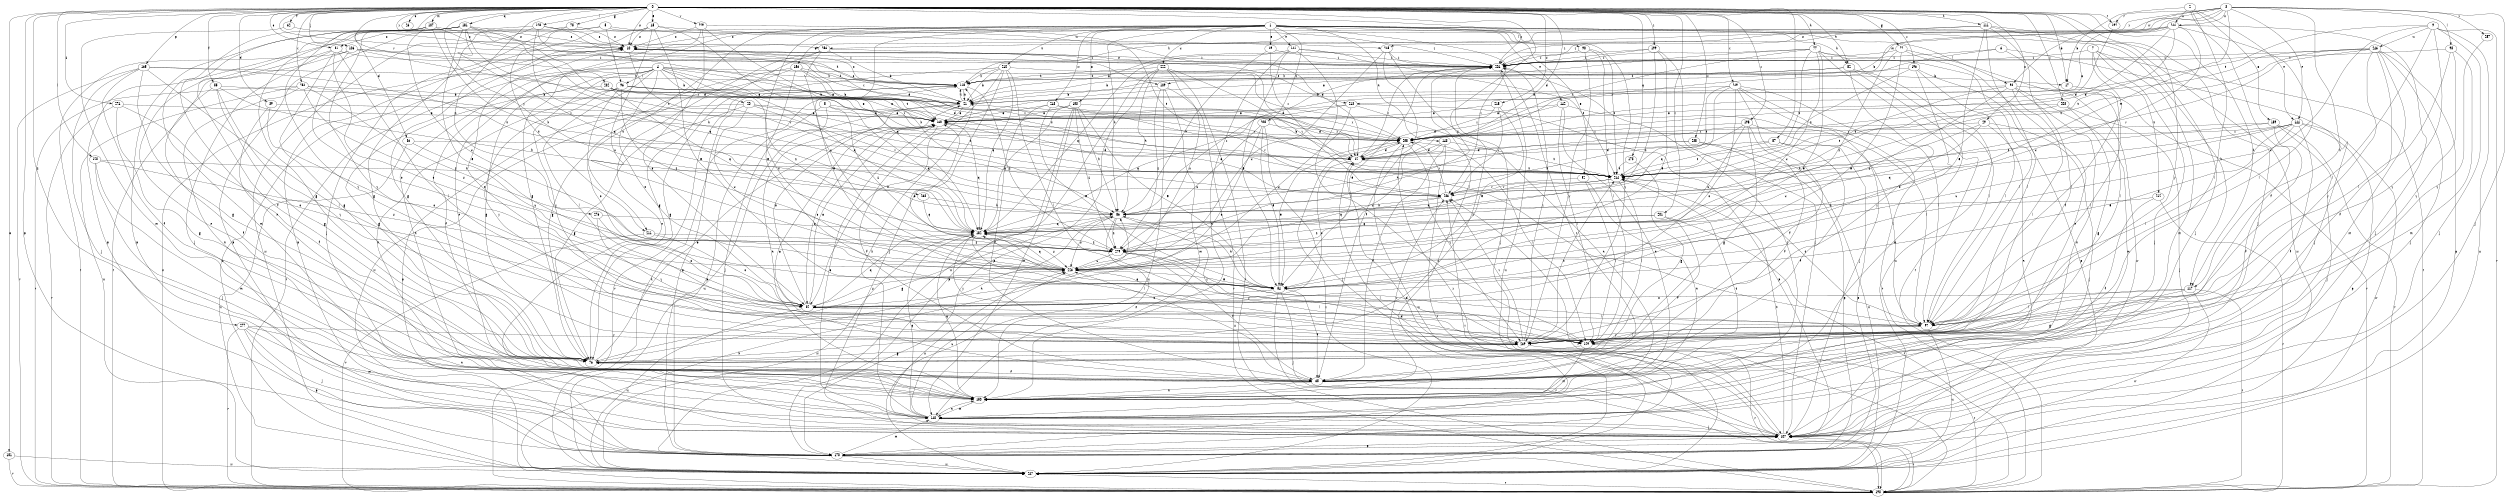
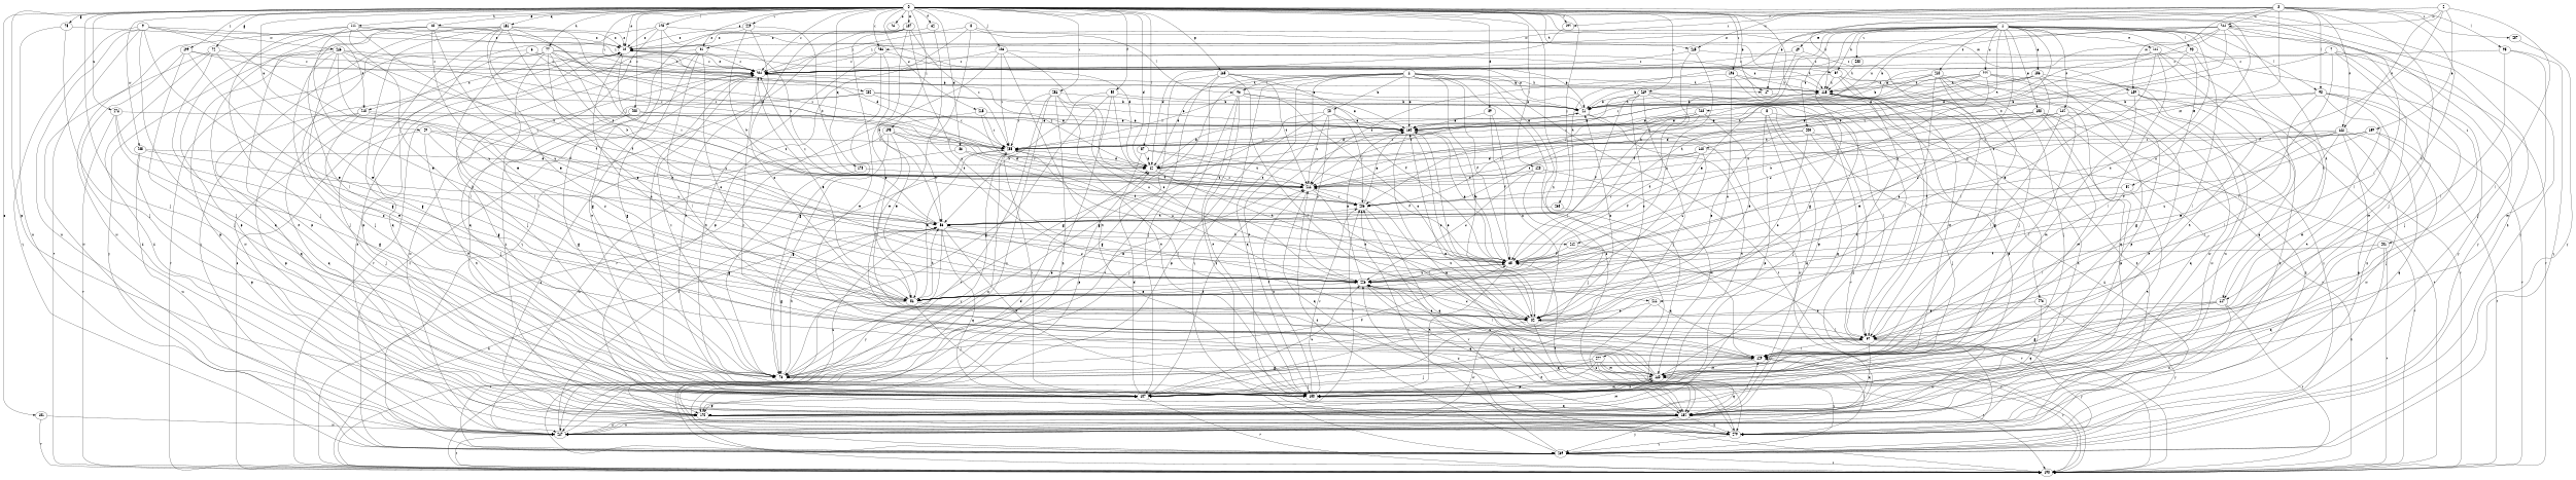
  strict digraph {
    fontname=Lato
    node [fontname=Lato]
    edge [fontname=Lato]
    0
    10
    17
    26
    29
    31
    36
    39
    42
    45
    55
    62
    72
    75
    77
    82
    87
    106
    107
    111
    117
    123
    128
    137
    139
    151
    165
    170
    173
    181
    192
    196
    198
    199
    201
    203
    204
    218
    229
    232
    238
    249
    254
    256
    263
    269
    274
    276
    277
    279
    236
    213
    97
    86
    226
    150
    258
    76
    129
    32
    193
    247
    65
    160
    214
    21
    54
    182
    140
    118
    1
    49
    52
    90
    93
    141
    142
    143
    153
    156
    205
    210
    211
    222
+   233
    243
    2
    144
    159
    244
    3
    95
    245
    257
    4
    20
    96
    5
    6
    7
    212
    8
    9
    246
    0 -> 10 [label=a]
    0 -> 17 [label=b]
    0 -> 26 [label=c]
    0 -> 29 [label=c]
    0 -> 31 [label=c]
    0 -> 36 [label=d]
    0 -> 39 [label=d]
    0 -> 42 [label=d]
    0 -> 45 [label=e]
    0 -> 55 [label=f]
    0 -> 62 [label=f]
    0 -> 72 [label=g]
    0 -> 75 [label=g]
    0 -> 77 [label=h]
    0 -> 82 [label=h]
    0 -> 87 [label=i]
    0 -> 106 [label=j]
    0 -> 107 [label=j]
    0 -> 111 [label=k]
    0 -> 117 [label=k]
    0 -> 123 [label=l]
    0 -> 128 [label=l]
    0 -> 137 [label=m]
    0 -> 139 [label=m]
    0 -> 151 [label=o]
    0 -> 165 [label=p]
    0 -> 170 [label=p]
    0 -> 173 [label=q]
    0 -> 181 [label=q]
    0 -> 192 [label=r]
    0 -> 196 [label=s]
    0 -> 198 [label=s]
    0 -> 199 [label=s]
    0 -> 201 [label=s]
    0 -> 203 [label=s]
    0 -> 204 [label=s]
    0 -> 218 [label=u]
    0 -> 229 [label=v]
    0 -> 232 [label=v]
    0 -> 238 [label=w]
    0 -> 249 [label=x]
    0 -> 254 [label=x]
    0 -> 256 [label=x]
    0 -> 263 [label=y]
    0 -> 269 [label=y]
    0 -> 274 [label=z]
    0 -> 276 [label=z]
    0 -> 277 [label=z]
    0 -> 279 [label=z]
    10 -> 204 [label=s]
    10 -> 236 [label=v]
    10 -> 213 [label=t]
    17 -> 97 [label=i]
    29 -> 107 [label=j]
    29 -> 86 [label=h]
    29 -> 226 [label=u]
    29 -> 150 [label=n]
    29 -> 258 [label=x]
    31 -> 107 [label=j]
    31 -> 204 [label=s]
    31 -> 76 [label=g]
    31 -> 129 [label=l]
    31 -> 32 [label=c]
    31 -> 193 [label=r]
    36 -> 42 [label=d]
    36 -> 226 [label=u]
    36 -> 247 [label=w]
    39 -> 32 [label=c]
    39 -> 65 [label=f]
    39 -> 160 [label=o]
    42 -> 204 [label=s]
    42 -> 32 [label=c]
    42 -> 214 [label=t]
    42 -> 21 [label=b]
    45 -> 10 [label=a]
    45 -> 42 [label=d]
    45 -> 170 [label=p]
    45 -> 226 [label=u]
    45 -> 76 [label=g]
    45 -> 54 [label=e]
    45 -> 182 [label=q]
-   55 -> 269 [label=y]
+   55 -> 269 [label=o]
    55 -> 86 [label=h]
    55 -> 76 [label=g]
    55 -> 65 [label=f]
    55 -> 21 [label=b]
    62 -> 10 [label=a]
    62 -> 140 [label=m]
    72 -> 204 [label=s]
    72 -> 279 [label=z]
    72 -> 150 [label=n]
    72 -> 247 [label=w]
    72 -> 54 [label=e]
    75 -> 10 [label=a]
    75 -> 107 [label=j]
    75 -> 247 [label=w]
    77 -> 204 [label=s]
    77 -> 97 [label=i]
    77 -> 226 [label=u]
    77 -> 258 [label=x]
    77 -> 193 [label=r]
    77 -> 247 [label=w]
    77 -> 160 [label=o]
    77 -> 214 [label=t]
    77 -> 54 [label=e]
    82 -> 269 [label=y]
    82 -> 97 [label=i]
    82 -> 21 [label=b]
    82 -> 140 [label=m]
    82 -> 118 [label=k]
    87 -> 42 [label=d]
    87 -> 170 [label=p]
    87 -> 65 [label=f]
    87 -> 214 [label=t]
    106 -> 204 [label=s]
    106 -> 150 [label=n]
    106 -> 258 [label=x]
    106 -> 32 [label=c]
    106 -> 193 [label=r]
    106 -> 118 [label=k]
    107 -> 42 [label=d]
    107 -> 170 [label=p]
    107 -> 226 [label=u]
    107 -> 258 [label=x]
    107 -> 193 [label=r]
    107 -> 214 [label=t]
    111 -> 10 [label=a]
    111 -> 107 [label=j]
    111 -> 204 [label=s]
    111 -> 129 [label=l]
    111 -> 247 [label=w]
    111 -> 65 [label=f]
    111 -> 54 [label=e]
    117 -> 97 [label=i]
    117 -> 76 [label=g]
    117 -> 32 [label=c]
    117 -> 193 [label=r]
    117 -> 247 [label=w]
    123 -> 107 [label=j]
    123 -> 226 [label=u]
    123 -> 214 [label=t]
    123 -> 140 [label=m]
    128 -> 10 [label=a]
    128 -> 42 [label=d]
    128 -> 170 [label=p]
    128 -> 76 [label=g]
    128 -> 214 [label=t]
    128 -> 182 [label=q]
    137 -> 10 [label=a]
    137 -> 269 [label=y]
    137 -> 86 [label=h]
    137 -> 226 [label=u]
    137 -> 150 [label=n]
    137 -> 258 [label=x]
    137 -> 140 [label=m]
    139 -> 279 [label=z]
    139 -> 193 [label=r]
    139 -> 247 [label=w]
    139 -> 21 [label=b]
    139 -> 140 [label=m]
    151 -> 193 [label=r]
    151 -> 247 [label=w]
    165 -> 107 [label=j]
    165 -> 76 [label=g]
    165 -> 129 [label=l]
    165 -> 193 [label=r]
    165 -> 65 [label=f]
    165 -> 214 [label=t]
    165 -> 118 [label=k]
    170 -> 204 [label=s]
    170 -> 236 [label=v]
    170 -> 247 [label=w]
    170 -> 140 [label=m]
    173 -> 76 [label=g]
    173 -> 214 [label=t]
    181 -> 10 [label=a]
    181 -> 42 [label=d]
    181 -> 170 [label=p]
    181 -> 269 [label=y]
    181 -> 86 [label=h]
    181 -> 76 [label=g]
    181 -> 65 [label=f]
-   181 -> 214 [label=t]
+   181 -> 214 [label=j]
    181 -> 54 [label=e]
    181 -> 182 [label=q]
    192 -> 42 [label=d]
    196 -> 170 [label=p]
    196 -> 97 [label=i]
    196 -> 32 [label=c]
    196 -> 214 [label=t]
    196 -> 118 [label=k]
    198 -> 279 [label=z]
    198 -> 97 [label=i]
    198 -> 86 [label=h]
    198 -> 258 [label=x]
    198 -> 76 [label=g]
    198 -> 65 [label=f]
    199 -> 107 [label=j]
    199 -> 204 [label=s]
    199 -> 279 [label=z]
    199 -> 21 [label=b]
    199 -> 54 [label=e]
    201 -> 279 [label=z]
    201 -> 193 [label=r]
    201 -> 65 [label=f]
    201 -> 182 [label=q]
    203 -> 107 [label=j]
    203 -> 76 [label=g]
    203 -> 160 [label=o]
    203 -> 214 [label=t]
    204 -> 10 [label=a]
    204 -> 247 [label=w]
    204 -> 54 [label=e]
    204 -> 118 [label=k]
    218 -> 236 [label=v]
    218 -> 258 [label=x]
    218 -> 160 [label=o]
    218 -> 54 [label=e]
    229 -> 10 [label=a]
    229 -> 86 [label=h]
    229 -> 150 [label=n]
    229 -> 32 [label=c]
    229 -> 214 [label=t]
    232 -> 258 [label=x]
    232 -> 76 [label=g]
    232 -> 160 [label=o]
    232 -> 21 [label=b]
    232 -> 182 [label=q]
    238 -> 42 [label=d]
    238 -> 170 [label=p]
    238 -> 86 [label=h]
    238 -> 247 [label=w]
    249 -> 107 [label=j]
    249 -> 97 [label=i]
    249 -> 32 [label=c]
    249 -> 193 [label=r]
    249 -> 65 [label=f]
    249 -> 214 [label=t]
    249 -> 21 [label=b]
    249 -> 182 [label=q]
    254 -> 279 [label=z]
    254 -> 226 [label=u]
    254 -> 150 [label=n]
    254 -> 258 [label=x]
    254 -> 193 [label=r]
    254 -> 247 [label=w]
    254 -> 21 [label=b]
    256 -> 204 [label=s]
    256 -> 150 [label=n]
    256 -> 76 [label=g]
    256 -> 21 [label=b]
    256 -> 54 [label=e]
    263 -> 86 [label=h]
    263 -> 182 [label=q]
    269 -> 204 [label=s]
    269 -> 236 [label=v]
    269 -> 193 [label=r]
    269 -> 214 [label=t]
    274 -> 76 [label=g]
    274 -> 32 [label=c]
    274 -> 193 [label=r]
    274 -> 160 [label=o]
    276 -> 269 [label=y]
    276 -> 32 [label=c]
    276 -> 182 [label=q]
    277 -> 107 [label=j]
    277 -> 170 [label=p]
    277 -> 269 [label=y]
    277 -> 150 [label=n]
    277 -> 193 [label=r]
    277 -> 140 [label=m]
    279 -> 269 [label=y]
    279 -> 226 [label=u]
    279 -> 129 [label=l]
    279 -> 65 [label=f]
    236 -> 86 [label=h]
    236 -> 258 [label=x]
    236 -> 160 [label=o]
    236 -> 182 [label=q]
    213 -> 170 [label=p]
    213 -> 226 [label=u]
    213 -> 150 [label=n]
    213 -> 160 [label=o]
    213 -> 182 [label=q]
    97 -> 10 [label=a]
    97 -> 269 [label=y]
    97 -> 129 [label=l]
    97 -> 247 [label=w]
    97 -> 214 [label=t]
    97 -> 182 [label=q]
    86 -> 204 [label=s]
    86 -> 269 [label=y]
    86 -> 279 [label=z]
    86 -> 226 [label=u]
    86 -> 150 [label=n]
    86 -> 76 [label=g]
    86 -> 182 [label=q]
    226 -> 129 [label=l]
    226 -> 160 [label=o]
    226 -> 54 [label=e]
    226 -> 182 [label=q]
    150 -> 204 [label=s]
    150 -> 236 [label=v]
    150 -> 214 [label=t]
    150 -> 182 [label=q]
    150 -> 140 [label=m]
    258 -> 42 [label=d]
    258 -> 269 [label=y]
    258 -> 129 [label=l]
    258 -> 247 [label=w]
    258 -> 54 [label=e]
    76 -> 204 [label=s]
    76 -> 86 [label=h]
    76 -> 65 [label=f]
    76 -> 160 [label=o]
    129 -> 76 [label=g]
    129 -> 193 [label=r]
    129 -> 140 [label=m]
    32 -> 97 [label=i]
    32 -> 226 [label=u]
    32 -> 247 [label=w]
    32 -> 160 [label=o]
    32 -> 21 [label=b]
    32 -> 182 [label=q]
    193 -> 10 [label=a]
    193 -> 236 [label=v]
    193 -> 86 [label=h]
    247 -> 10 [label=a]
    247 -> 42 [label=d]
    247 -> 258 [label=x]
    247 -> 193 [label=r]
    247 -> 118 [label=k]
    65 -> 226 [label=u]
    65 -> 150 [label=n]
    65 -> 160 [label=o]
    160 -> 258 [label=x]
    160 -> 32 [label=c]
    160 -> 65 [label=f]
    160 -> 182 [label=q]
    214 -> 236 [label=v]
    214 -> 129 [label=l]
    214 -> 182 [label=q]
    21 -> 10 [label=a]
    21 -> 150 [label=n]
    21 -> 247 [label=w]
    21 -> 160 [label=o]
    21 -> 118 [label=k]
    54 -> 107 [label=j]
    54 -> 86 [label=h]
    54 -> 32 [label=c]
    54 -> 193 [label=r]
    54 -> 65 [label=f]
    182 -> 269 [label=y]
    182 -> 279 [label=z]
    182 -> 226 [label=u]
    182 -> 129 [label=l]
    182 -> 247 [label=w]
    140 -> 107 [label=j]
    140 -> 204 [label=s]
    140 -> 226 [label=u]
    140 -> 150 [label=n]
    140 -> 160 [label=o]
    140 -> 182 [label=q]
    140 -> 118 [label=k]
    118 -> 10 [label=a]
    118 -> 170 [label=p]
    118 -> 279 [label=z]
    118 -> 193 [label=r]
    118 -> 21 [label=b]
    1 -> 31 [label=c]
    1 -> 82 [label=h]
    1 -> 117 [label=k]
    1 -> 269 [label=y]
    1 -> 236 [label=v]
    1 -> 86 [label=h]
    1 -> 226 [label=u]
    1 -> 76 [label=g]
    1 -> 54 [label=e]
    1 -> 49 [label=e]
    1 -> 52 [label=e]
    1 -> 90 [label=i]
    1 -> 93 [label=i]
    1 -> 141 [label=n]
    1 -> 142 [label=n]
    1 -> 143 [label=n]
    1 -> 153 [label=o]
    1 -> 156 [label=o]
    1 -> 205 [label=t]
    1 -> 210 [label=t]
    1 -> 211 [label=t]
    1 -> 222 [label=u]
+   1 -> 233 [label=v]
    1 -> 243 [label=w]
    49 -> 204 [label=s]
    49 -> 97 [label=i]
    49 -> 86 [label=h]
    52 -> 236 [label=v]
    52 -> 150 [label=n]
    52 -> 129 [label=l]
    90 -> 204 [label=s]
    90 -> 269 [label=y]
    90 -> 129 [label=l]
    90 -> 214 [label=t]
    93 -> 279 [label=z]
    93 -> 150 [label=n]
    93 -> 129 [label=l]
    93 -> 193 [label=r]
    93 -> 214 [label=t]
    93 -> 21 [label=b]
    93 -> 140 [label=m]
    141 -> 204 [label=s]
    141 -> 150 [label=n]
    141 -> 129 [label=l]
    141 -> 214 [label=t]
    141 -> 54 [label=e]
    141 -> 182 [label=q]
    142 -> 42 [label=d]
    142 -> 97 [label=i]
    142 -> 150 [label=n]
    142 -> 129 [label=l]
    142 -> 160 [label=o]
    143 -> 42 [label=d]
    143 -> 226 [label=u]
    143 -> 193 [label=r]
    143 -> 65 [label=f]
    143 -> 214 [label=t]
    153 -> 170 [label=p]
    153 -> 279 [label=z]
    153 -> 86 [label=h]
    153 -> 258 [label=x]
    153 -> 160 [label=o]
    153 -> 54 [label=e]
    153 -> 182 [label=q]
    153 -> 140 [label=m]
    156 -> 226 [label=u]
    156 -> 76 [label=g]
    156 -> 247 [label=w]
    156 -> 160 [label=o]
    156 -> 214 [label=t]
    156 -> 118 [label=k]
    205 -> 107 [label=j]
    205 -> 279 [label=z]
    205 -> 258 [label=x]
    205 -> 32 [label=c]
    205 -> 54 [label=e]
    210 -> 107 [label=j]
    210 -> 258 [label=x]
    210 -> 76 [label=g]
    210 -> 129 [label=l]
    210 -> 32 [label=c]
    210 -> 21 [label=b]
    210 -> 182 [label=q]
    210 -> 118 [label=k]
    211 -> 279 [label=z]
    211 -> 32 [label=c]
    211 -> 193 [label=r]
    222 -> 42 [label=d]
    222 -> 170 [label=p]
    222 -> 236 [label=v]
    222 -> 86 [label=h]
    222 -> 226 [label=u]
    222 -> 193 [label=r]
    222 -> 247 [label=w]
    222 -> 118 [label=k]
+   233 -> 118 [label=k]
    243 -> 42 [label=d]
    243 -> 236 [label=v]
    243 -> 65 [label=f]
    243 -> 160 [label=o]
    243 -> 54 [label=e]
    2 -> 17 [label=b]
    2 -> 129 [label=l]
    2 -> 65 [label=f]
    2 -> 144 [label=n]
    2 -> 159 [label=o]
    2 -> 244 [label=w]
    144 -> 170 [label=p]
    144 -> 97 [label=i]
    144 -> 226 [label=u]
    144 -> 258 [label=x]
    144 -> 247 [label=w]
    144 -> 65 [label=f]
    144 -> 54 [label=e]
    144 -> 182 [label=q]
    159 -> 107 [label=j]
    159 -> 258 [label=x]
    159 -> 193 [label=r]
    159 -> 65 [label=f]
    159 -> 214 [label=t]
    244 -> 10 [label=a]
    244 -> 42 [label=d]
    244 -> 107 [label=j]
    244 -> 204 [label=s]
    244 -> 97 [label=i]
    244 -> 226 [label=u]
    244 -> 160 [label=o]
    244 -> 214 [label=t]
    244 -> 21 [label=b]
    3 -> 107 [label=j]
    3 -> 117 [label=k]
    3 -> 139 [label=m]
    3 -> 192 [label=r]
    3 -> 256 [label=x]
    3 -> 236 [label=m]
    3 -> 118 [label=k]
    3 -> 93 [label=i]
    3 -> 144 [label=n]
    3 -> 244 [label=w]
    3 -> 95 [label=i]
    3 -> 245 [label=w]
    3 -> 257 [label=x]
    95 -> 204 [label=s]
    95 -> 269 [label=y]
    95 -> 97 [label=i]
    95 -> 140 [label=m]
    245 -> 107 [label=j]
    245 -> 204 [label=s]
    245 -> 226 [label=u]
    245 -> 65 [label=f]
    257 -> 269 [label=y]
    4 -> 17 [label=b]
    4 -> 42 [label=d]
    4 -> 269 [label=y]
    4 -> 279 [label=z]
    4 -> 150 [label=n]
    4 -> 76 [label=g]
    4 -> 129 [label=l]
    4 -> 32 [label=c]
    4 -> 193 [label=r]
    4 -> 65 [label=f]
    4 -> 160 [label=o]
    4 -> 182 [label=q]
    4 -> 118 [label=k]
    4 -> 20 [label=b]
    4 -> 96 [label=i]
    20 -> 170 [label=p]
    20 -> 236 [label=v]
    20 -> 226 [label=u]
    20 -> 76 [label=g]
    20 -> 160 [label=o]
    20 -> 214 [label=t]
    96 -> 269 [label=y]
    96 -> 279 [label=z]
    96 -> 150 [label=n]
    96 -> 258 [label=x]
    96 -> 32 [label=c]
    96 -> 160 [label=o]
    96 -> 21 [label=b]
    5 -> 170 [label=p]
    5 -> 204 [label=s]
    5 -> 211 [label=t]
    5 -> 245 [label=w]
    5 -> 96 [label=i]
    6 -> 107 [label=j]
    6 -> 204 [label=s]
    6 -> 258 [label=x]
    6 -> 129 [label=l]
    7 -> 107 [label=j]
    7 -> 204 [label=s]
    7 -> 97 [label=i]
    7 -> 193 [label=r]
    7 -> 140 [label=m]
    7 -> 212 [label=t]
-   212 -> 86 [label=h]
+   86 -> 212 [label=h]
    212 -> 193 [label=r]
    212 -> 65 [label=f]
    8 -> 107 [label=j]
    8 -> 170 [label=p]
    8 -> 279 [label=z]
    8 -> 160 [label=o]
    8 -> 182 [label=q]
    9 -> 107 [label=j]
    9 -> 269 [label=y]
    9 -> 213 [label=t]
    9 -> 97 [label=i]
    9 -> 226 [label=u]
    9 -> 193 [label=r]
    9 -> 247 [label=w]
    9 -> 246 [label=w]
    246 -> 107 [label=j]
    246 -> 170 [label=p]
    246 -> 204 [label=s]
    246 -> 269 [label=y]
    246 -> 236 [label=v]
    246 -> 258 [label=x]
    246 -> 65 [label=f]
    246 -> 214 [label=t]
    246 -> 140 [label=m]
  }
